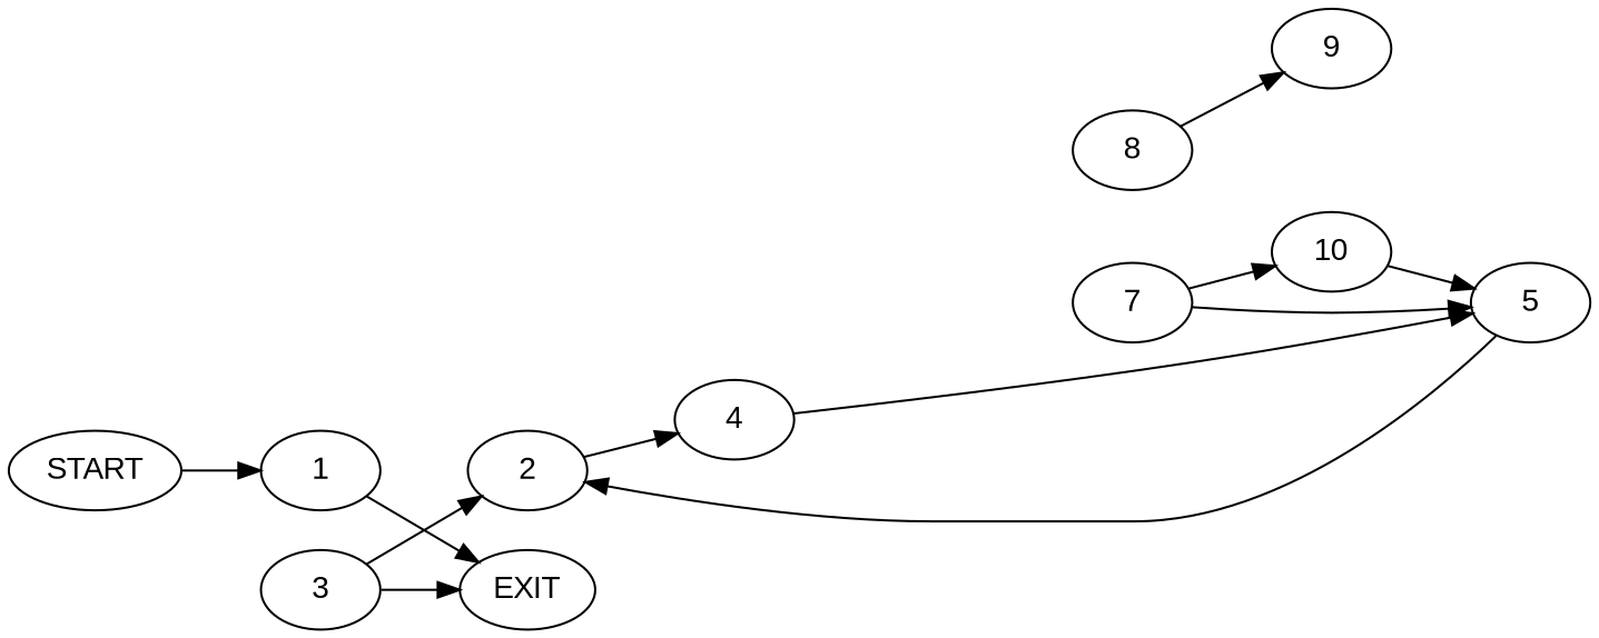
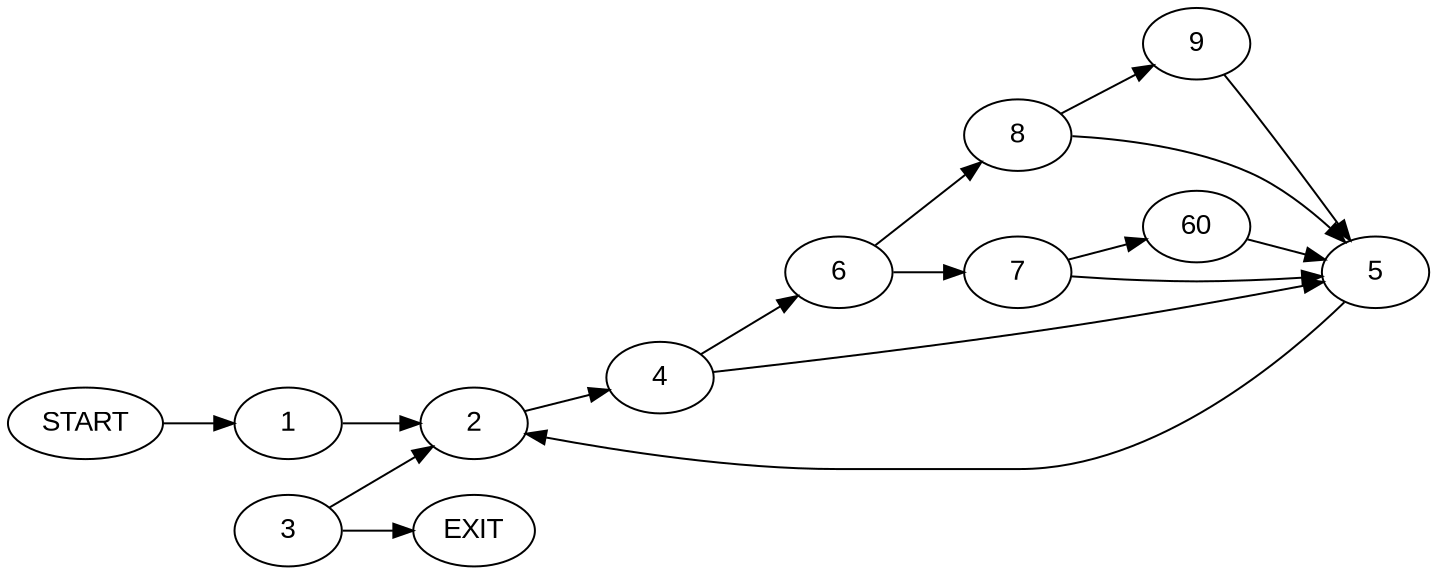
  digraph {
    fontname="Liberation Sans"
    rankdir=LR
    node [fontname="Liberation Sans"]
    edge [fontname="Liberation Sans"]
    n1 [label=START]
    1
    2
    n4 [label=EXIT]
    4
    3
    5
+   6
    7
    8
-   10
+   10 [label=60]
    9
    n1 -> 1
-   1 -> n4
+   1 -> 2
    2 -> 4
    4 -> 5
+   4 -> 6
    3 -> 2
    3 -> n4
    5 -> 2
+   6 -> 7
+   6 -> 8
    7 -> 5
    7 -> 10
+   8 -> 5
    8 -> 9
    10 -> 5
+   9 -> 5
  }
